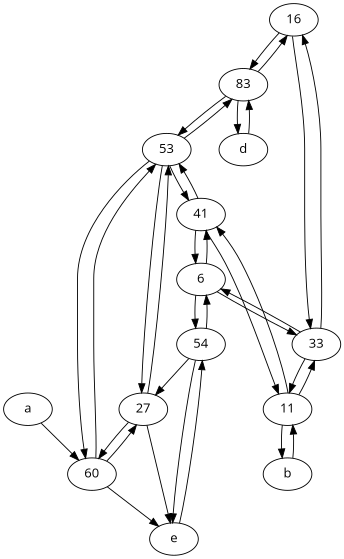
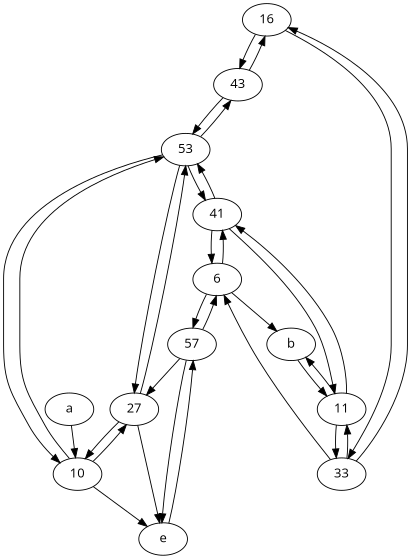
  digraph {
    fontname="Open Sans"
    node [fontname="Open Sans"]
    edge [fontname="Open Sans"]
    n1 [label=16]
-   43 [label=83]
+   43
    n3 [label=33]
-   d
    n5 [label=53]
    n6 [label=11]
    n7 [label=6]
    a
-   10 [label=60]
+   10
    27
    e
    n12 [label=41]
    b
-   57 [label=54]
+   57
    n1 -> 43
    n1 -> n3
    43 -> n1
-   43 -> d
    43 -> n5
    n3 -> n1
    n3 -> n6
    n3 -> n7
-   d -> 43
    n5 -> 43
    n5 -> 10
    n5 -> 27
    n5 -> n12
    n6 -> n3
    n6 -> n12
    n6 -> b
-   n7 -> n3
+   n7 -> b
    n7 -> n12
    n7 -> 57
    a -> 10
    10 -> n5
    10 -> 27
    10 -> e
    27 -> n5
    27 -> 10
    27 -> e
    e -> 57
    n12 -> n5
    n12 -> n6
    n12 -> n7
    b -> n6
    57 -> n7
    57 -> 27
    57 -> e
  }
